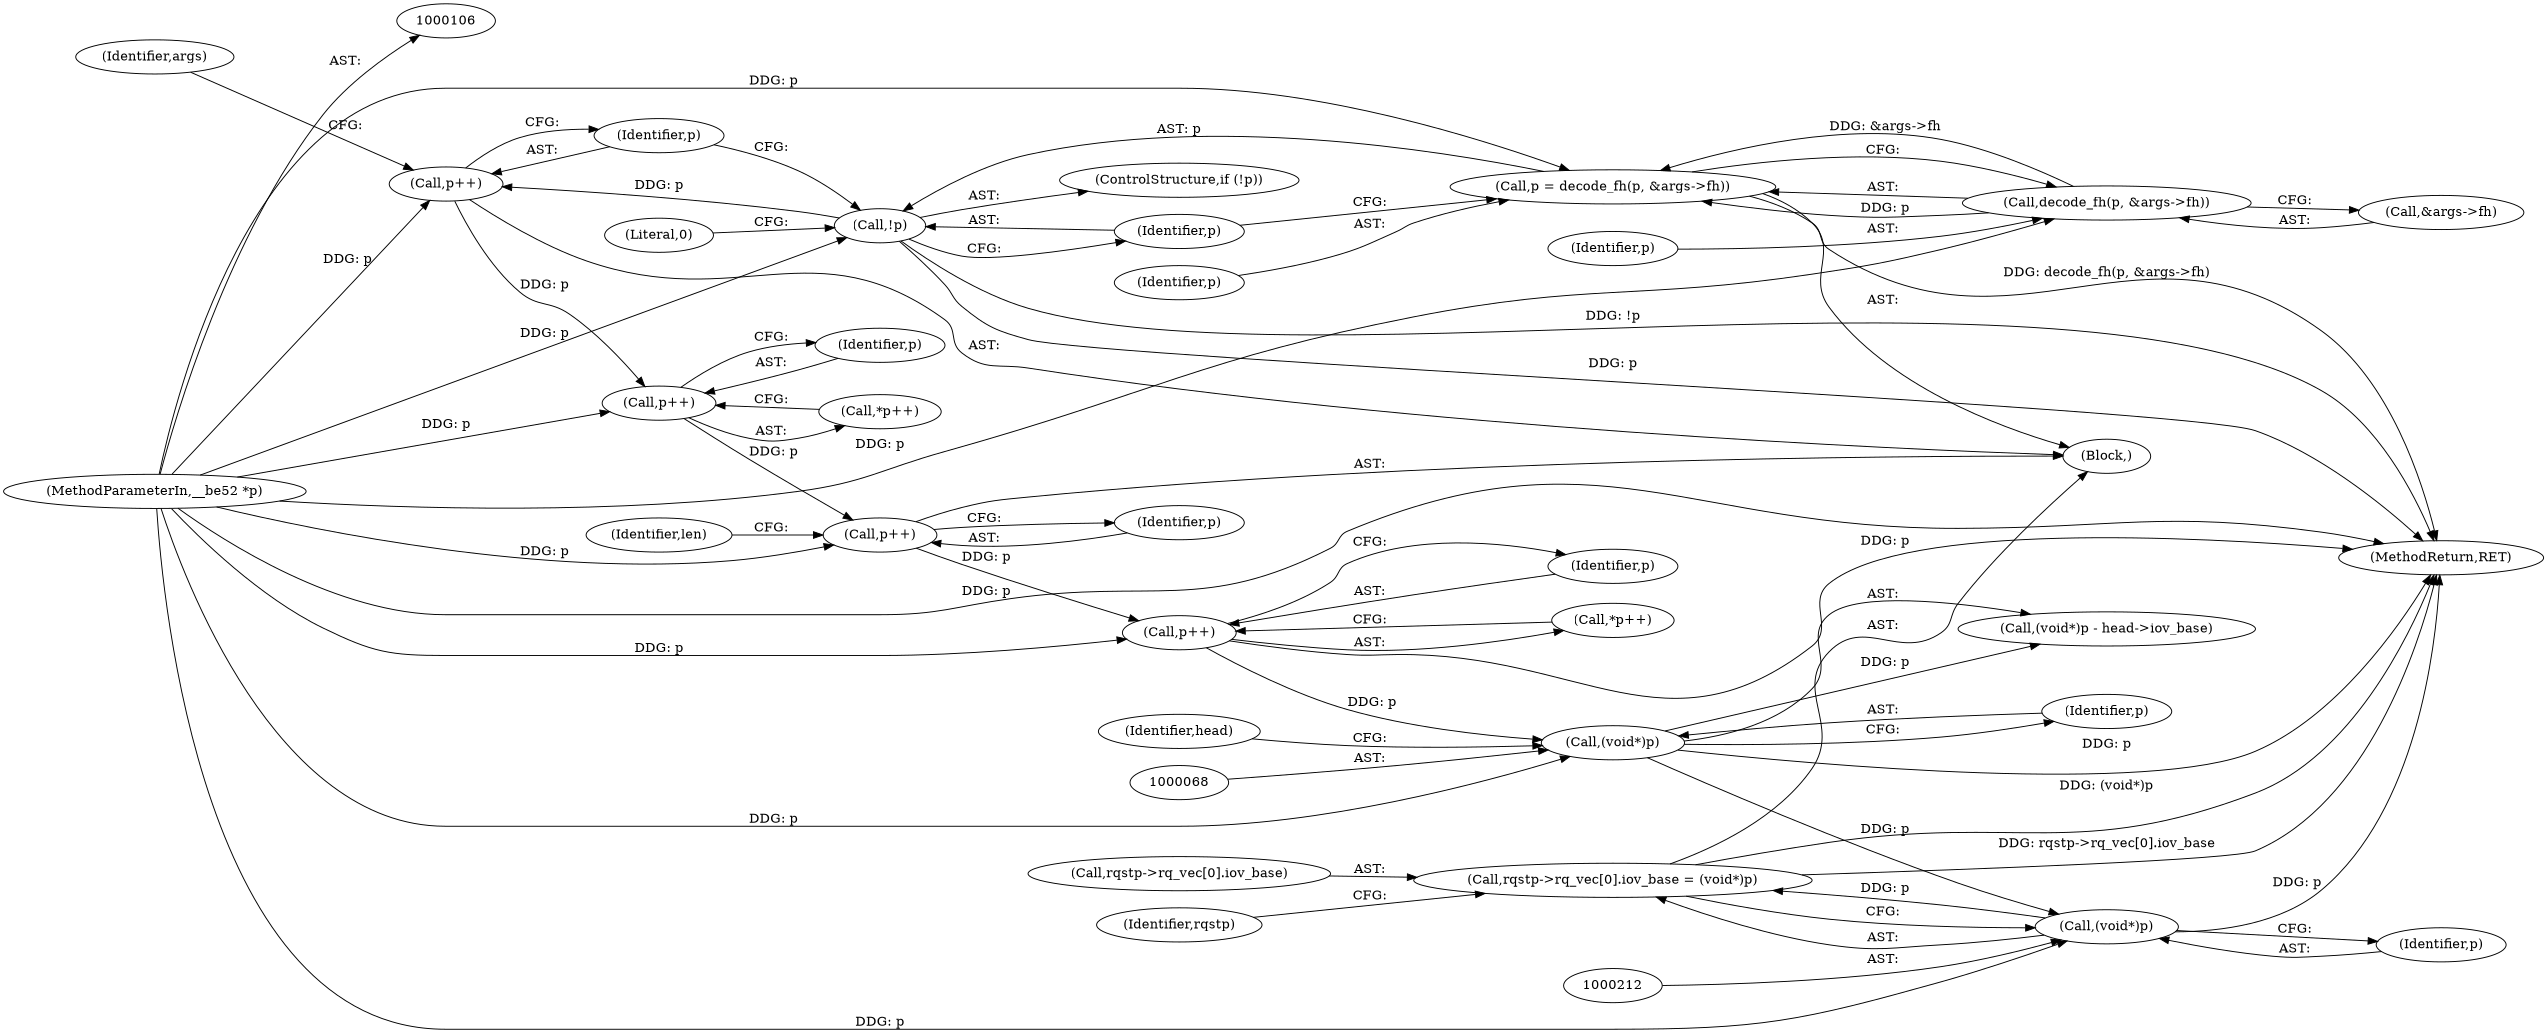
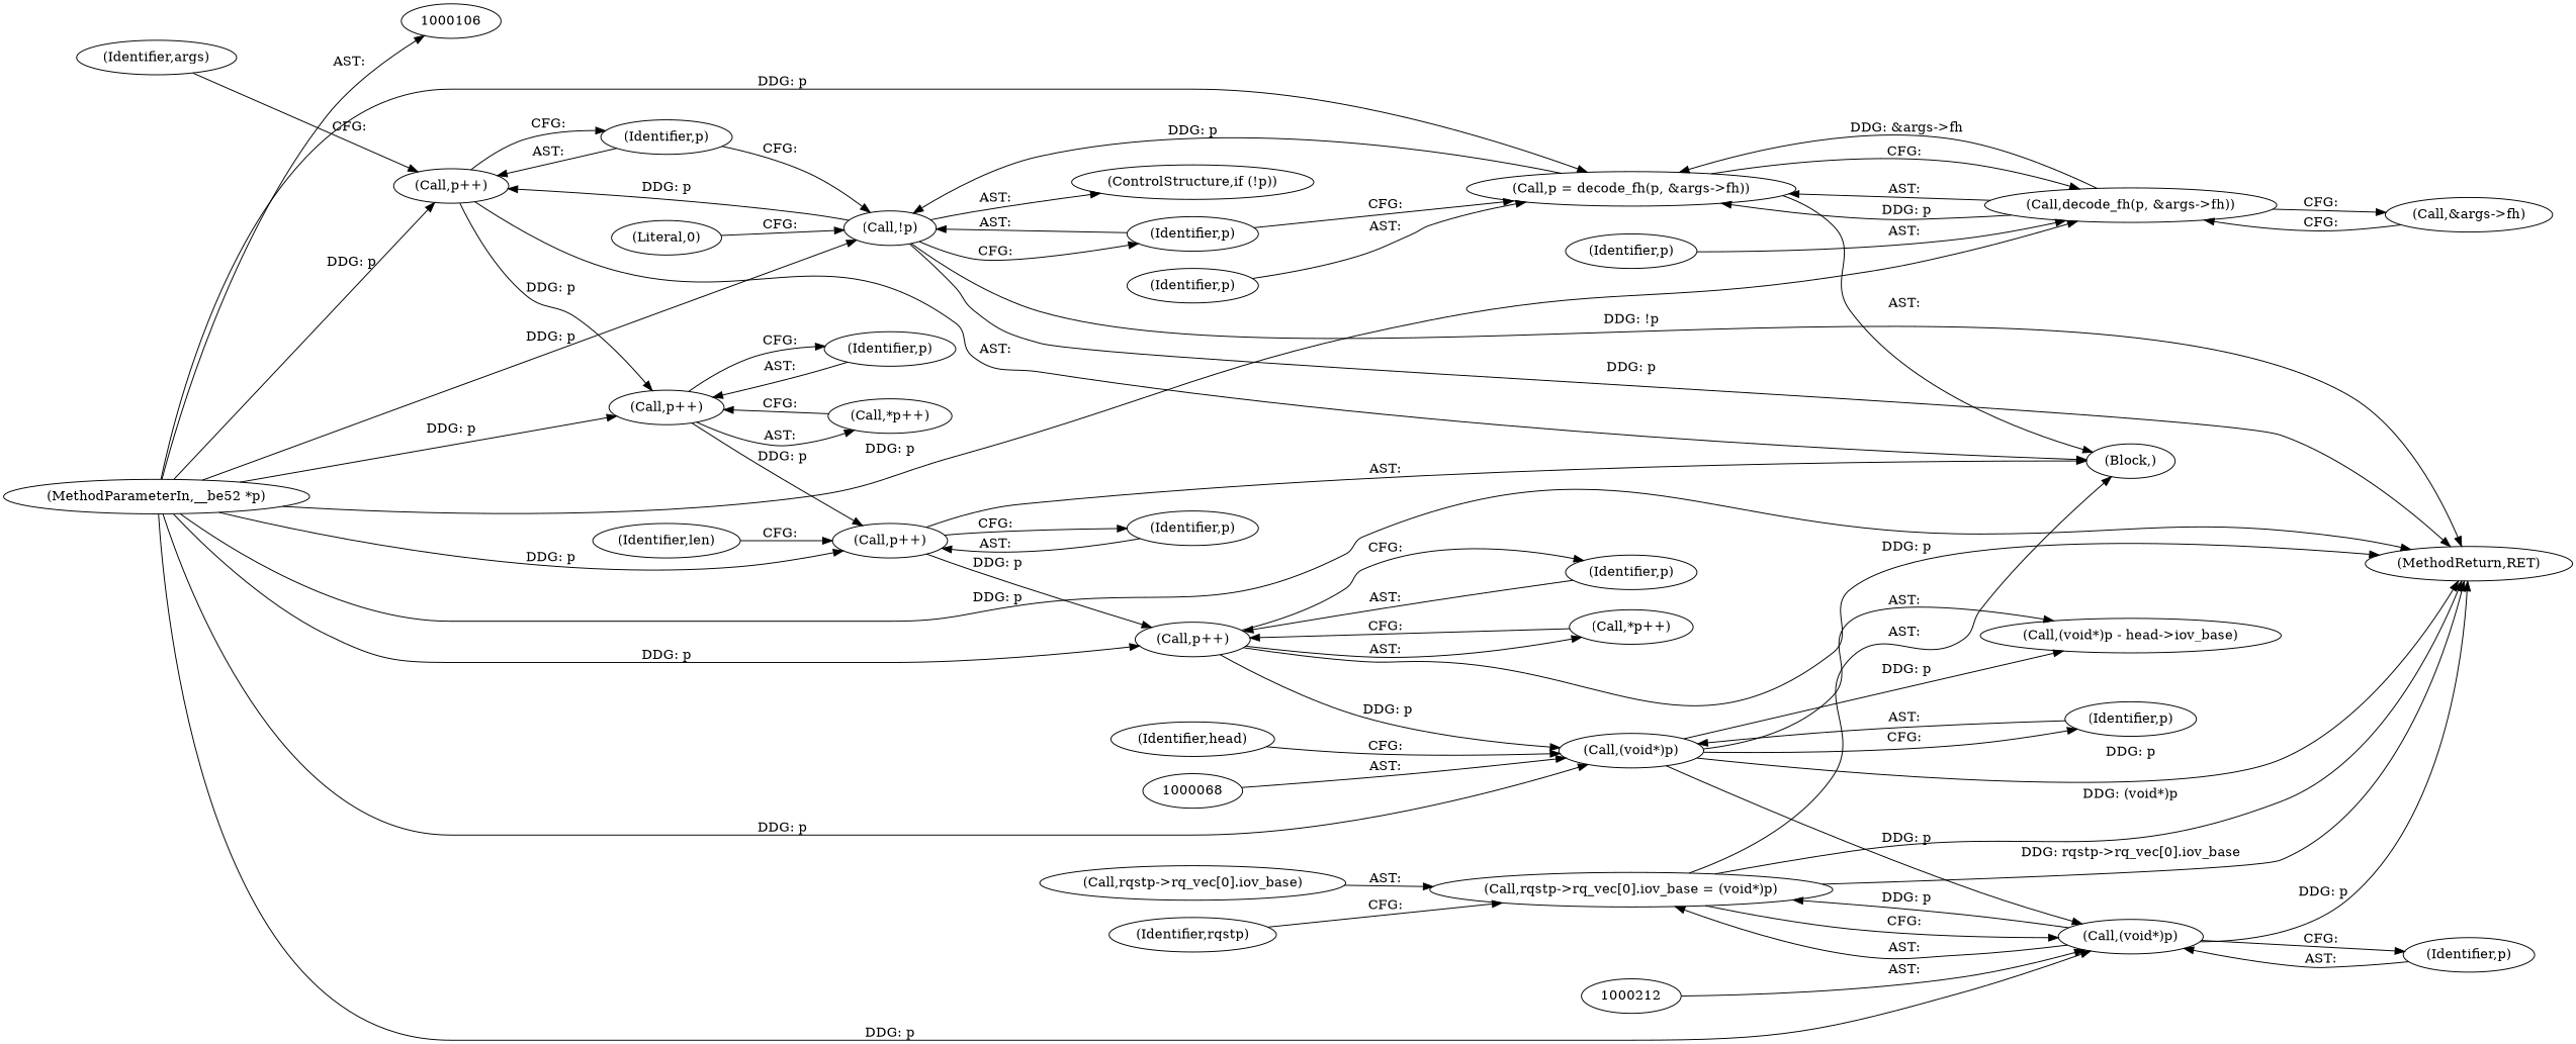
  digraph {
    rankdir=LR
    n1 [label="(Call,rqstp->rq_vec[0].iov_base = (void*)p)"]
    n2 [label="(Call,(void*)p)"]
    n3 [label="(Block,)"]
    n4 [label="(MethodReturn,RET)"]
    n5 [label="(Identifier,p)"]
    n6 [label="(Call,(void*)p)"]
    n7 [label="(Identifier,p)"]
    n8 [label="(Call,(void*)p - head->iov_base)"]
    n9 [label="(Call,p++)"]
    n10 [label="(Call,*p++)"]
    n11 [label="(Identifier,p)"]
    n12 [label="(Call,p++)"]
    n13 [label="(Identifier,p)"]
    n14 [label="(Call,p++)"]
    n15 [label="(Identifier,p)"]
    n16 [label="(Call,*p++)"]
    n17 [label="(Call,p++)"]
    n18 [label="(Identifier,p)"]
    n19 [label="(Call,!p)"]
    n20 [label="(Identifier,p)"]
    n21 [label="(ControlStructure,if (!p))"]
    n22 [label="(Call,p = decode_fh(p, &args->fh))"]
    n23 [label="(Call,decode_fh(p, &args->fh))"]
    n24 [label="(Call,&args->fh)"]
    n25 [label="(MethodParameterIn,__be52 *p)"]
    1000106
    n27 [label="(Identifier,args)"]
    n28 [label="(Identifier,rqstp)"]
    n29 [label="(Identifier,head)"]
    n30 [label="(Call,rqstp->rq_vec[0].iov_base)"]
    n31 [label="(Literal,0)"]
    n32 [label="(Identifier,p)"]
    n33 [label="(Identifier,len)"]
    n34 [label="(Identifier,p)"]
    1000212
    n36 [label=1000068]
    n1 -> n2 [label="CFG: "]
    n1 -> n3 [label="AST: "]
    n1 -> n4 [label="DDG: (void*)p"]
    n1 -> n4 [label="DDG: rqstp->rq_vec[0].iov_base"]
    n2 -> n1 [label="AST: "]
    n2 -> n1 [label="DDG: p"]
    n2 -> n4 [label="DDG: p"]
    n2 -> n5 [label="CFG: "]
    n5 -> n2 [label="AST: "]
    n6 -> n2 [label="DDG: p"]
    n6 -> n4 [label="DDG: p"]
    n6 -> n7 [label="CFG: "]
    n6 -> n8 [label="AST: "]
    n6 -> n8 [label="DDG: p"]
    n7 -> n6 [label="AST: "]
    n9 -> n4 [label="DDG: p"]
    n9 -> n6 [label="DDG: p"]
    n9 -> n10 [label="AST: "]
    n9 -> n11 [label="CFG: "]
    n10 -> n9 [label="CFG: "]
    n11 -> n9 [label="AST: "]
    n12 -> n3 [label="AST: "]
    n12 -> n9 [label="DDG: p"]
    n12 -> n13 [label="CFG: "]
    n13 -> n12 [label="AST: "]
    n14 -> n12 [label="DDG: p"]
    n14 -> n15 [label="CFG: "]
    n14 -> n16 [label="AST: "]
    n15 -> n14 [label="AST: "]
    n16 -> n14 [label="CFG: "]
    n17 -> n3 [label="AST: "]
    n17 -> n14 [label="DDG: p"]
    n17 -> n18 [label="CFG: "]
    n18 -> n17 [label="AST: "]
    n18 -> n19 [label="CFG: "]
    n19 -> n4 [label="DDG: !p"]
    n19 -> n4 [label="DDG: p"]
    n19 -> n17 [label="DDG: p"]
    n19 -> n20 [label="CFG: "]
    n19 -> n21 [label="AST: "]
    n20 -> n19 [label="AST: "]
    n20 -> n22 [label="CFG: "]
    n22 -> n3 [label="AST: "]
-   n22 -> n4 [label="DDG: decode_fh(p, &args->fh)"]
-   n22 -> n19 [label="AST: p"]
+   n22 -> n19 [label="DDG: p"]
    n22 -> n23 [label="CFG: "]
    n23 -> n22 [label="AST: "]
    n23 -> n22 [label="DDG: p"]
    n23 -> n22 [label="DDG: &args->fh"]
    n23 -> n24 [label="CFG: "]
-   n24 -> n23 [label="AST: "]
+   n24 -> n23 [label="CFG: "]
    n25 -> n2 [label="DDG: p"]
    n25 -> n4 [label="DDG: p"]
    n25 -> n6 [label="DDG: p"]
    n25 -> n9 [label="DDG: p"]
    n25 -> n12 [label="DDG: p"]
    n25 -> n14 [label="DDG: p"]
    n25 -> n17 [label="DDG: p"]
    n25 -> n19 [label="DDG: p"]
    n25 -> n22 [label="DDG: p"]
    n25 -> n23 [label="DDG: p"]
    n25 -> 1000106 [label="AST: "]
    n27 -> n17 [label="CFG: "]
    n28 -> n1 [label="CFG: "]
    n29 -> n6 [label="CFG: "]
    n30 -> n1 [label="AST: "]
    n31 -> n19 [label="CFG: "]
    n32 -> n22 [label="AST: "]
    n33 -> n12 [label="CFG: "]
    n34 -> n23 [label="AST: "]
    1000212 -> n2 [label="AST: "]
    n36 -> n6 [label="AST: "]
  }
